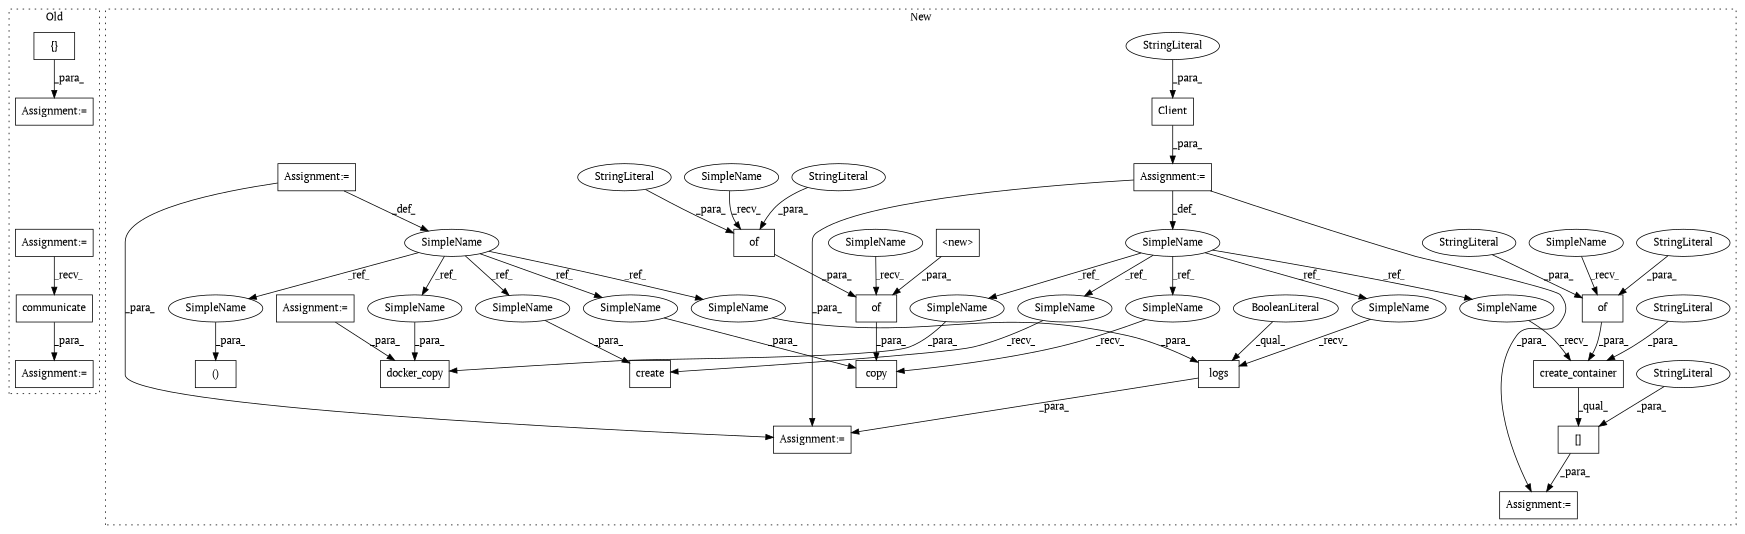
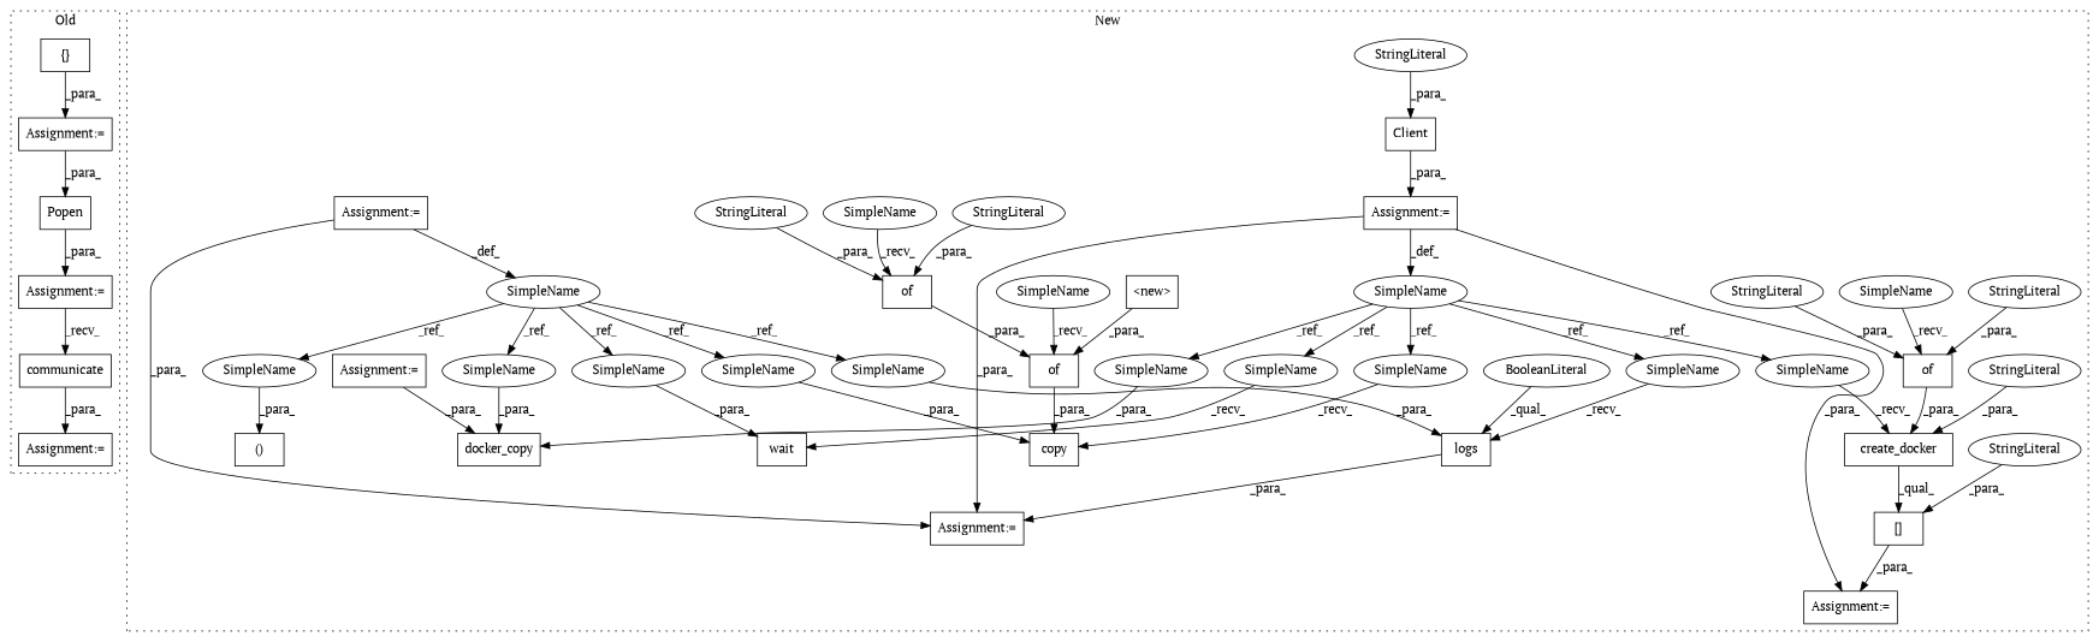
  digraph {
    fontname="PT Serif"
    node [a=42 fontname="PT Serif" l=7 s=1455 shape=box]
    edge [fontname="PT Serif"]
+   n1 [a=32 l="6,1" label=Popen s="3101,3120"]
    n2 [a=7 l=2 label="Assignment:=" s=3161]
    n3 [a=32 l=13 label=communicate s=3171]
    n4 [a=7 l=1 label="Assignment:=" s=3100]
    n5 [a=4 l="1,1" label="{}" s="2756,3084"]
    n6 [a=7 l=1 label="Assignment:=" s=2743]
    n7 [a=32 l="3,1" label=of s="3324,3354"]
    n8 [a=2 l="79,1" label="[]" s="3278,3361"]
    n9 [a=45 l=4 label=StringLiteral s=3357 shape=ellipse]
-   n10 [a=32 l="17,1" label=create_container s="3285,3355"]
+   n10 [a=32 l="17,1" label=create_docker s="3285,3355"]
    n11 [a=32 l="3,1" label=of s="3425,3448"]
    n12 [a=45 l=13 label=StringLiteral s=3435 shape=ellipse]
    n13 [a=45 l=2 label=StringLiteral s=3352 shape=ellipse]
    n14 [a=45 l=6 label=StringLiteral s=3428 shape=ellipse]
    n15 [a=45 l=17 label=StringLiteral s=3302 shape=ellipse]
    n16 [a=45 label=StringLiteral s=3344 shape=ellipse]
    n17 [a=32 l="3,1" label=of s="3395,3492"]
    n18 [a=14 l=22 label="<new>" s=3398]
    n19 [a=32 l="7,1" label=Client s="3191,3226"]
    n20 [a=45 l=28 label=StringLiteral s=3198 shape=ellipse]
    n21 [a=7 l=2 label="Assignment:=" s=3276]
    n22 [a=7 l=1 label="Assignment:=" s=3190]
-   n23 [a=32 l="5,1" label=create s="3509,3521"]
+   n23 [a=32 l="5,1" label=wait s="3509,3521"]
    n24 [label=SimpleName shape=ellipse]
    n25 [a=32 l="6,1" label=copy s="3377,3493"]
    n26 [a=106 l=34 label="()" s=3242]
    n27 [l=6 label=SimpleName s=3184 shape=ellipse]
    n28 [a=32 l="5,1" label=logs s="3584,3601"]
    n29 [a=9 l=4 label=BooleanLiteral s=3597 shape=ellipse]
    n30 [a=7 l=1 label="Assignment:=" s=3576]
    n31 [a=7 label="Assignment:="]
    n32 [a=32 l="12,1" label=docker_copy s="3891,3929"]
    n33 [a=7 l=1 label="Assignment:=" s=3779]
    n34 [l=3 label=SimpleName s=3421 shape=ellipse]
    n35 [l=3 label=SimpleName s=3320 shape=ellipse]
    n36 [l=3 label=SimpleName s=3391 shape=ellipse]
    n37 [label=SimpleName s=3383 shape=ellipse]
    n38 [label=SimpleName s=3910 shape=ellipse]
    n39 [label=SimpleName s=3514 shape=ellipse]
    n40 [label=SimpleName s=3589 shape=ellipse]
    n41 [label=SimpleName s=3269 shape=ellipse]
    n42 [l=6 label=SimpleName s=3577 shape=ellipse]
    n43 [l=6 label=SimpleName s=3370 shape=ellipse]
    n44 [l=6 label=SimpleName s=3903 shape=ellipse]
    n45 [l=6 label=SimpleName s=3278 shape=ellipse]
    n46 [l=6 label=SimpleName s=3502 shape=ellipse]
    subgraph cluster_1 {
      label=Old
      style=dotted
+     n1
      n2
      n3
      n4
      n5
      n6
    }
    subgraph cluster_2 {
      label=New
      style=dotted
      n7
      n8
      n9
      n10
      n11
      n12
      n13
      n14
      n15
      n16
      n17
      n18
      n19
      n20
      n21
      n22
      n23
      n24
      n25
      n26
      n27
      n28
      n29
      n30
      n31
      n32
      n33
      n34
      n35
      n36
      n37
      n38
      n39
      n40
      n41
      n42
      n43
      n44
      n45
      n46
    }
+   n1 -> n4 [label=_para_]
    n3 -> n2 [label=_para_]
    n4 -> n3 [label=_recv_]
    n5 -> n6 [label=_para_]
+   n6 -> n1 [label=_para_]
    n7 -> n10 [label=_para_]
    n8 -> n21 [label=_para_]
    n9 -> n8 [label=_para_]
    n10 -> n8 [label=_qual_]
    n11 -> n17 [label=_para_]
    n12 -> n11 [label=_para_]
    n13 -> n7 [label=_para_]
    n14 -> n11 [label=_para_]
    n15 -> n10 [label=_para_]
    n16 -> n7 [label=_para_]
    n17 -> n25 [label=_para_]
    n18 -> n17 [label=_para_]
    n19 -> n22 [label=_para_]
    n20 -> n19 [label=_para_]
    n22 -> n21 [label=_para_]
    n22 -> n27 [label=_def_]
    n22 -> n30 [label=_para_]
    n24 -> n37 [label=_ref_]
    n24 -> n38 [label=_ref_]
    n24 -> n39 [label=_ref_]
    n24 -> n40 [label=_ref_]
    n24 -> n41 [label=_ref_]
    n27 -> n42 [label=_ref_]
    n27 -> n43 [label=_ref_]
    n27 -> n44 [label=_ref_]
    n27 -> n45 [label=_ref_]
    n27 -> n46 [label=_ref_]
    n28 -> n30 [label=_para_]
    n29 -> n28 [label=_qual_]
    n31 -> n24 [label=_def_]
    n31 -> n30 [label=_para_]
    n33 -> n32 [label=_para_]
    n34 -> n11 [label=_recv_]
    n35 -> n7 [label=_recv_]
    n36 -> n17 [label=_recv_]
    n37 -> n25 [label=_para_]
    n38 -> n32 [label=_para_]
    n39 -> n23 [label=_para_]
    n40 -> n28 [label=_para_]
    n41 -> n26 [label=_para_]
    n42 -> n28 [label=_recv_]
    n43 -> n25 [label=_recv_]
    n44 -> n32 [label=_para_]
    n45 -> n10 [label=_recv_]
    n46 -> n23 [label=_recv_]
  }
